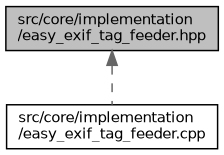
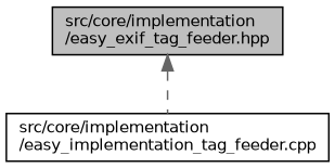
  digraph {
    node [color=black fontname=Helvetica fontsize=10 shape=record style=filled]
    n1 [fillcolor=grey75 fontcolor=black height=0.2 label="src/core/implementation\l/easy_exif_tag_feeder.hpp" width=0.4]
-   n2 [fillcolor=white height=0.2 label="src/core/implementation\l/easy_exif_tag_feeder.cpp" width=0.4]
+   n2 [fillcolor=white height=0.2 label="src/core/implementation\l/easy_implementation_tag_feeder.cpp" width=0.4]
    n1 -> n2 [color=gray40 dir=back fontname=Helvetica fontsize=10 labelfontname=Helvetica labelfontsize=10 style=dashed]
  }
